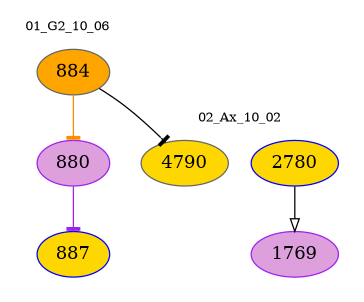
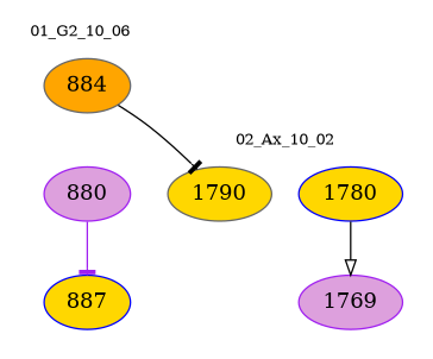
  digraph {
    node [color=blue fillcolor=gold style=filled]
    edge [arrowhead=tee color=black]
-   n1 [label=2780]
+   n1 [label=1780]
    n2 [color=purple fillcolor=plum label=1769]
-   n3 [color=gray40 label=4790]
+   n3 [color=gray40 label=1790]
    n4 [color=gray40 fillcolor=orange label=884]
    n5 [color=purple fillcolor=plum label=880]
    n6 [label=887]
    subgraph cluster_1 {
      color=white
      fontsize=10
      label="02_Ax_10_02"
      n1
      n2
      n3
    }
    subgraph cluster_2 {
      color=white
      fontsize=10
      label="01_G2_10_06"
      n4
      n5
      n6
    }
    n1 -> n2 [arrowhead=onormal]
    n4 -> n3
-   n4 -> n5 [color=darkorange]
    n5 -> n6 [color=purple]
  }
